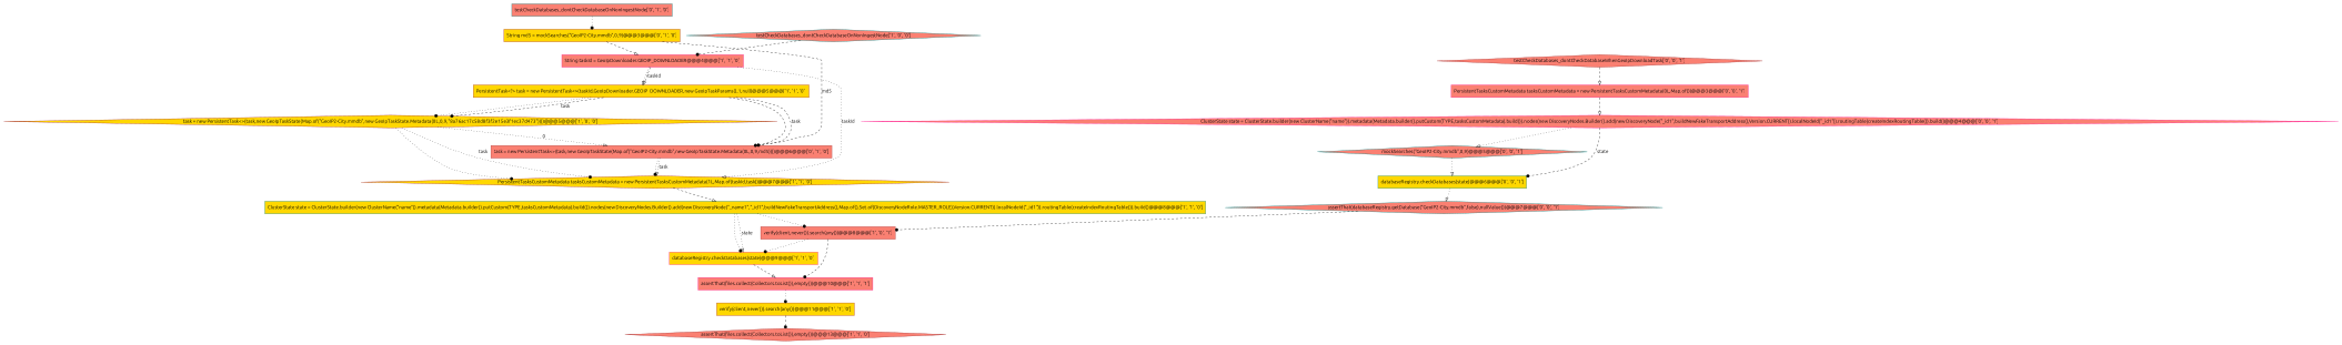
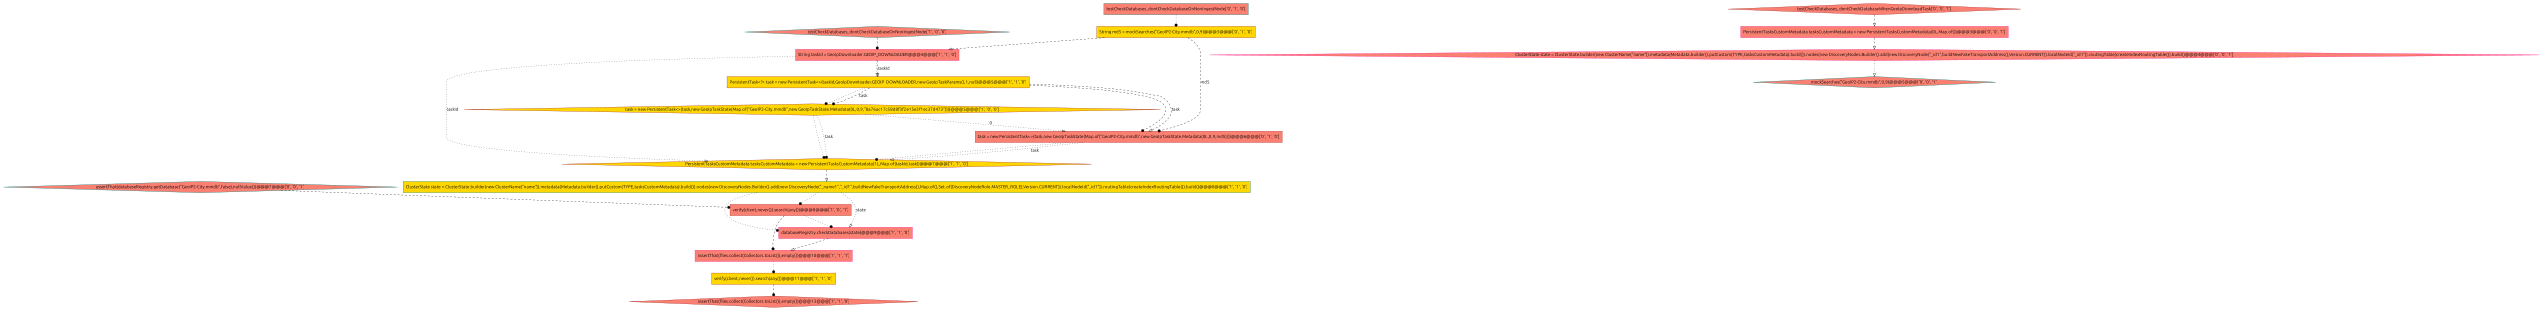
  digraph {
    fontname=Ubuntu
    node [color=brown fillcolor=salmon fontname=Ubuntu shape=box style=filled]
    edge [arrowhead=dot fontname=Ubuntu style=dotted]
    n1 [color=teal fillcolor=gold label="ClusterState state = ClusterState.builder(new ClusterName(\"name\")).metadata(Metadata.builder().putCustom(TYPE,tasksCustomMetadata).build()).nodes(new DiscoveryNodes.Builder().add(new DiscoveryNode(\"_name1\",\"_id1\",buildNewFakeTransportAddress(),Map.of(),Set.of(DiscoveryNodeRole.MASTER_ROLE),Version.CURRENT)).localNodeId(\"_id1\")).routingTable(createIndexRoutingTable()).build()@@@8@@@['1', '1', '0']"]
-   n2 [color=deeppink fillcolor=gold label="databaseRegistry.checkDatabases(state)@@@9@@@['1', '1', '0']"]
+   n2 [color=deeppink label="databaseRegistry.checkDatabases(state)@@@9@@@['1', '1', '0']"]
    n3 [label="verify(client,never()).search(any())@@@8@@@['1', '0', '1']"]
    n4 [color=deeppink label="assertThat(files.collect(Collectors.toList()),empty())@@@10@@@['1', '1', '1']"]
    n5 [fillcolor=gold label="PersistentTasksCustomMetadata tasksCustomMetadata = new PersistentTasksCustomMetadata(1L,Map.of(taskId,task))@@@7@@@['1', '1', '0']" shape=diamond]
    n6 [fillcolor=gold label="PersistentTask<?> task = new PersistentTask<>(taskId,GeoIpDownloader.GEOIP_DOWNLOADER,new GeoIpTaskParams(),1,null)@@@5@@@['1', '1', '0']"]
    n7 [fillcolor=gold label="task = new PersistentTask<>(task,new GeoIpTaskState(Map.of(\"GeoIP2-City.mmdb\",new GeoIpTaskState.Metadata(0L,0,9,\"8a76ac17c58d8f3f2e15e3f1ec37d473\"))))@@@5@@@['1', '0', '0']" shape=diamond]
    n8 [label="task = new PersistentTask<>(task,new GeoIpTaskState(Map.of(\"GeoIP2-City.mmdb\",new GeoIpTaskState.Metadata(0L,0,9,md5))))@@@6@@@['0', '1', '0']"]
    n9 [color=teal label="mockSearches(\"GeoIP2-City.mmdb\",0,9)@@@5@@@['0', '0', '1']" shape=diamond]
-   n10 [color=teal fillcolor=gold label="databaseRegistry.checkDatabases(state)@@@6@@@['0', '0', '1']"]
    n11 [color=teal label="assertThat(databaseRegistry.getDatabase(\"GeoIP2-City.mmdb\",false),nullValue())@@@7@@@['0', '0', '1']" shape=diamond]
    n12 [fillcolor=gold label="verify(client,never()).search(any())@@@11@@@['1', '1', '0']"]
    n13 [color=deeppink label="PersistentTasksCustomMetadata tasksCustomMetadata = new PersistentTasksCustomMetadata(0L,Map.of())@@@3@@@['0', '0', '1']"]
    n14 [color=deeppink label="ClusterState state = ClusterState.builder(new ClusterName(\"name\")).metadata(Metadata.builder().putCustom(TYPE,tasksCustomMetadata).build()).nodes(new DiscoveryNodes.Builder().add(new DiscoveryNode(\"_id1\",buildNewFakeTransportAddress(),Version.CURRENT)).localNodeId(\"_id1\")).routingTable(createIndexRoutingTable()).build()@@@4@@@['0', '0', '1']" shape=diamond]
    n15 [label="testCheckDatabases_dontCheckDatabaseWhenGeoIpDownloadTask['0', '0', '1']" shape=diamond]
    n16 [fillcolor=gold label="String md5 = mockSearches(\"GeoIP2-City.mmdb\",0,9)@@@3@@@['0', '1', '0']"]
    n17 [color=deeppink label="String taskId = GeoIpDownloader.GEOIP_DOWNLOADER@@@4@@@['1', '1', '0']"]
    n18 [label="assertThat(files.collect(Collectors.toList()),empty())@@@13@@@['1', '1', '0']" shape=diamond]
    n19 [color=teal label="testCheckDatabases_dontCheckDatabaseOnNonIngestNode['1', '0', '0']" shape=diamond]
    n20 [color=teal label="testCheckDatabases_dontCheckDatabaseOnNonIngestNode['0', '1', '0']"]
    n1 -> n2
    n1 -> n2 [arrowhead=onormal label=state]
    n1 -> n3
    n2 -> n4 [arrowhead=onormal style=dashed]
    n3 -> n2
    n3 -> n4 [style=dashed]
    n4 -> n12
    n5 -> n1 [arrowhead=onormal style=dashed]
    n6 -> n7
    n6 -> n7 [label=task style=dashed]
    n6 -> n8 [style=dashed]
    n6 -> n8 [arrowhead=onormal label=task style=dashed]
    n7 -> n5
    n7 -> n5 [label=task]
    n7 -> n8 [arrowhead=onormal label=0]
    n8 -> n5
    n8 -> n5 [arrowhead=onormal label=task]
-   n9 -> n10 [arrowhead=onormal]
-   n10 -> n11 [arrowhead=onormal]
    n11 -> n3 [style=dashed]
    n12 -> n18 [style=dashed]
    n13 -> n14 [arrowhead=onormal style=dashed]
    n14 -> n9 [arrowhead=onormal]
-   n14 -> n10 [label=state style=dashed]
    n15 -> n13 [arrowhead=onormal style=dashed]
    n16 -> n8 [label=md5 style=dashed]
    n16 -> n17 [arrowhead=onormal style=dashed]
    n17 -> n5 [arrowhead=onormal label=taskId]
    n17 -> n6 [arrowhead=onormal]
    n17 -> n6 [arrowhead=onormal label=taskId style=dashed]
    n19 -> n17 [style=dashed]
    n20 -> n16
  }
